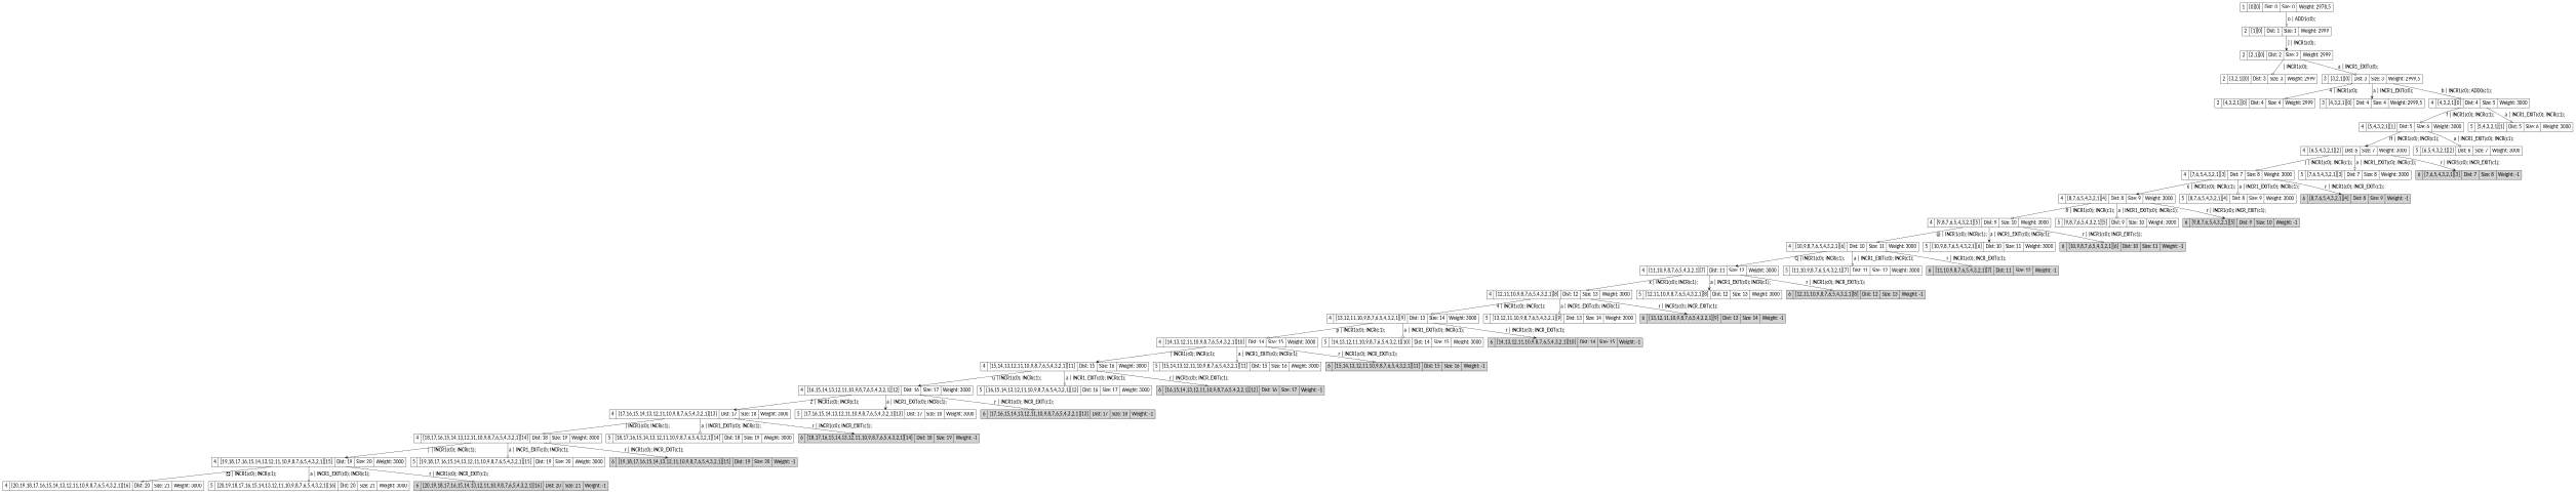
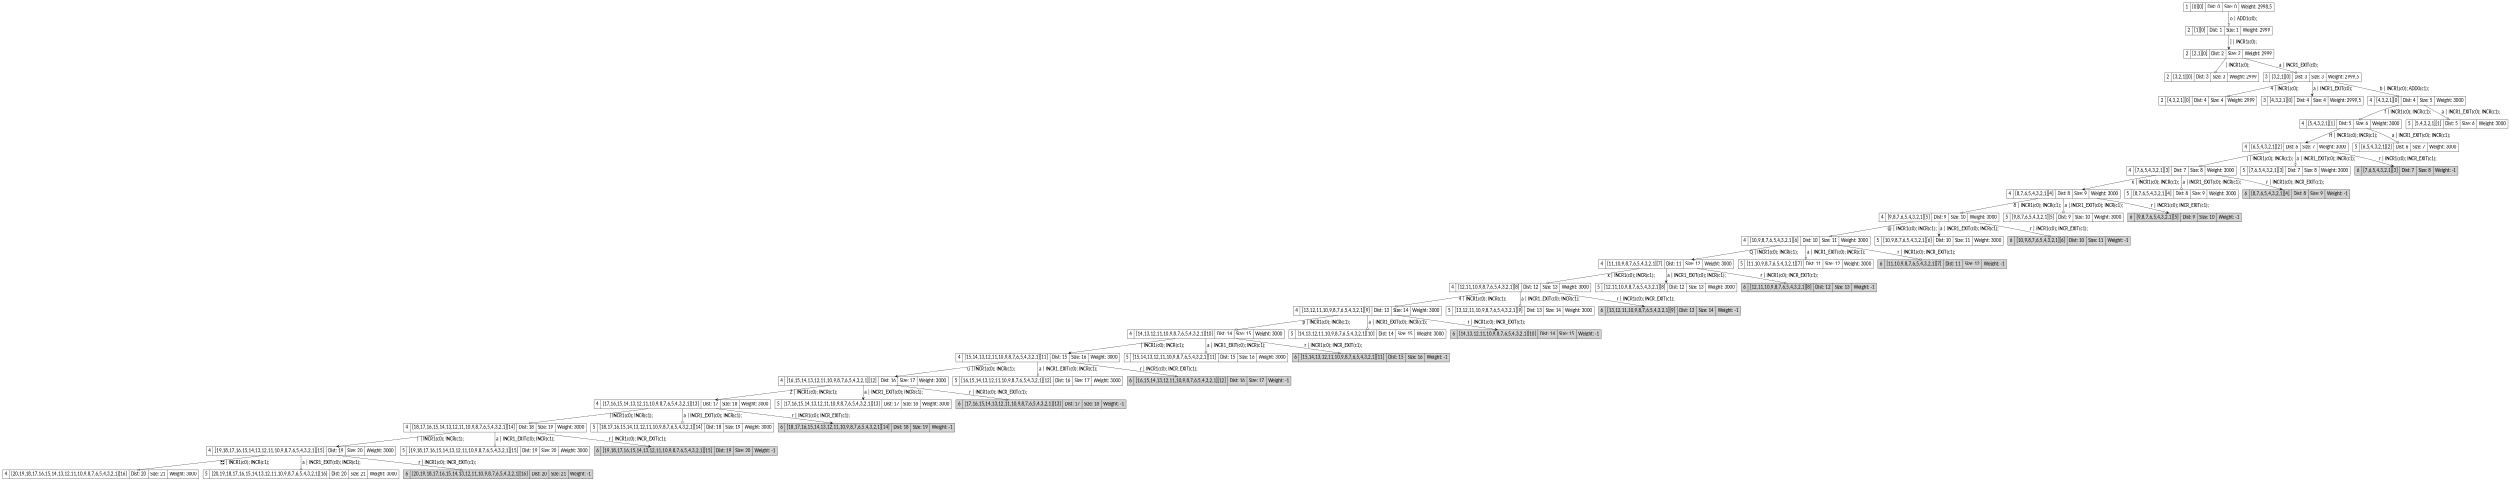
  digraph {
    node [fontname=Calibri fontsize=20 shape=record]
    edge [fontname=Calibri fontsize=20 arrowhead=odot]
-   n1 [label="1 | [0][0] | Dist: 0 | Size: 0 | Weight: 2978,5"]
+   n1 [label="1 | [0][0] | Dist: 0 | Size: 0 | Weight: 2998,5"]
    n2 [label="2 | [1][0] | Dist: 1 | Size: 1 | Weight: 2999"]
    n3 [label="2 | [2,1][0] | Dist: 2 | Size: 2 | Weight: 2999"]
    n4 [label="2 | [3,2,1][0] | Dist: 3 | Size: 3 | Weight: 2999"]
    n5 [label="3 | [3,2,1][0] | Dist: 3 | Size: 3 | Weight: 2999,5"]
    n6 [label="2 | [4,3,2,1][0] | Dist: 4 | Size: 4 | Weight: 2999"]
    n7 [label="3 | [4,3,2,1][0] | Dist: 4 | Size: 4 | Weight: 2999,5"]
    n8 [label="4 | [4,3,2,1][0] | Dist: 4 | Size: 5 | Weight: 3000"]
    n9 [label="4 | [5,4,3,2,1][1] | Dist: 5 | Size: 6 | Weight: 3000"]
    n10 [label="5 | [5,4,3,2,1][1] | Dist: 5 | Size: 6 | Weight: 3000"]
    n11 [label="4 | [6,5,4,3,2,1][2] | Dist: 6 | Size: 7 | Weight: 3000"]
    n12 [label="5 | [6,5,4,3,2,1][2] | Dist: 6 | Size: 7 | Weight: 3000"]
    n13 [label="4 | [7,6,5,4,3,2,1][3] | Dist: 7 | Size: 8 | Weight: 3000"]
    n14 [label="5 | [7,6,5,4,3,2,1][3] | Dist: 7 | Size: 8 | Weight: 3000"]
    n15 [fillcolor=lightgrey label="6 | [7,6,5,4,3,2,1][3] | Dist: 7 | Size: 8 | Weight: -1" style=filled]
    n16 [label="4 | [8,7,6,5,4,3,2,1][4] | Dist: 8 | Size: 9 | Weight: 3000"]
    n17 [label="5 | [8,7,6,5,4,3,2,1][4] | Dist: 8 | Size: 9 | Weight: 3000"]
    n18 [fillcolor=lightgrey label="6 | [8,7,6,5,4,3,2,1][4] | Dist: 8 | Size: 9 | Weight: -1" style=filled]
    n19 [label="4 | [9,8,7,6,5,4,3,2,1][5] | Dist: 9 | Size: 10 | Weight: 3000"]
    n20 [label="5 | [9,8,7,6,5,4,3,2,1][5] | Dist: 9 | Size: 10 | Weight: 3000"]
    n21 [fillcolor=lightgrey label="6 | [9,8,7,6,5,4,3,2,1][5] | Dist: 9 | Size: 10 | Weight: -1" style=filled]
    n22 [label="4 | [10,9,8,7,6,5,4,3,2,1][6] | Dist: 10 | Size: 11 | Weight: 3000"]
    n23 [label="5 | [10,9,8,7,6,5,4,3,2,1][6] | Dist: 10 | Size: 11 | Weight: 3000"]
    n24 [fillcolor=lightgrey label="6 | [10,9,8,7,6,5,4,3,2,1][6] | Dist: 10 | Size: 11 | Weight: -1" style=filled]
    n25 [label="4 | [11,10,9,8,7,6,5,4,3,2,1][7] | Dist: 11 | Size: 12 | Weight: 3000"]
    n26 [label="5 | [11,10,9,8,7,6,5,4,3,2,1][7] | Dist: 11 | Size: 12 | Weight: 3000"]
    n27 [fillcolor=lightgrey label="6 | [11,10,9,8,7,6,5,4,3,2,1][7] | Dist: 11 | Size: 12 | Weight: -1" style=filled]
    n28 [label="4 | [12,11,10,9,8,7,6,5,4,3,2,1][8] | Dist: 12 | Size: 13 | Weight: 3000"]
    n29 [label="5 | [12,11,10,9,8,7,6,5,4,3,2,1][8] | Dist: 12 | Size: 13 | Weight: 3000"]
    n30 [fillcolor=lightgrey label="6 | [12,11,10,9,8,7,6,5,4,3,2,1][8] | Dist: 12 | Size: 13 | Weight: -1" style=filled]
    n31 [label="4 | [13,12,11,10,9,8,7,6,5,4,3,2,1][9] | Dist: 13 | Size: 14 | Weight: 3000"]
    n32 [label="5 | [13,12,11,10,9,8,7,6,5,4,3,2,1][9] | Dist: 13 | Size: 14 | Weight: 3000"]
    n33 [fillcolor=lightgrey label="6 | [13,12,11,10,9,8,7,6,5,4,3,2,1][9] | Dist: 13 | Size: 14 | Weight: -1" style=filled]
    n34 [label="4 | [14,13,12,11,10,9,8,7,6,5,4,3,2,1][10] | Dist: 14 | Size: 15 | Weight: 3000"]
    n35 [label="5 | [14,13,12,11,10,9,8,7,6,5,4,3,2,1][10] | Dist: 14 | Size: 15 | Weight: 3000"]
    n36 [fillcolor=lightgrey label="6 | [14,13,12,11,10,9,8,7,6,5,4,3,2,1][10] | Dist: 14 | Size: 15 | Weight: -1" style=filled]
    n37 [label="4 | [15,14,13,12,11,10,9,8,7,6,5,4,3,2,1][11] | Dist: 15 | Size: 16 | Weight: 3000"]
    n38 [label="5 | [15,14,13,12,11,10,9,8,7,6,5,4,3,2,1][11] | Dist: 15 | Size: 16 | Weight: 3000"]
    n39 [fillcolor=lightgrey label="6 | [15,14,13,12,11,10,9,8,7,6,5,4,3,2,1][11] | Dist: 15 | Size: 16 | Weight: -1" style=filled]
    n40 [label="4 | [16,15,14,13,12,11,10,9,8,7,6,5,4,3,2,1][12] | Dist: 16 | Size: 17 | Weight: 3000"]
    n41 [label="5 | [16,15,14,13,12,11,10,9,8,7,6,5,4,3,2,1][12] | Dist: 16 | Size: 17 | Weight: 3000"]
    n42 [fillcolor=lightgrey label="6 | [16,15,14,13,12,11,10,9,8,7,6,5,4,3,2,1][12] | Dist: 16 | Size: 17 | Weight: -1" style=filled]
    n43 [label="4 | [17,16,15,14,13,12,11,10,9,8,7,6,5,4,3,2,1][13] | Dist: 17 | Size: 18 | Weight: 3000"]
    n44 [label="5 | [17,16,15,14,13,12,11,10,9,8,7,6,5,4,3,2,1][13] | Dist: 17 | Size: 18 | Weight: 3000"]
    n45 [fillcolor=lightgrey label="6 | [17,16,15,14,13,12,11,10,9,8,7,6,5,4,3,2,1][13] | Dist: 17 | Size: 18 | Weight: -1" style=filled]
    n46 [label="4 | [18,17,16,15,14,13,12,11,10,9,8,7,6,5,4,3,2,1][14] | Dist: 18 | Size: 19 | Weight: 3000"]
    n47 [label="5 | [18,17,16,15,14,13,12,11,10,9,8,7,6,5,4,3,2,1][14] | Dist: 18 | Size: 19 | Weight: 3000"]
    n48 [fillcolor=lightgrey label="6 | [18,17,16,15,14,13,12,11,10,9,8,7,6,5,4,3,2,1][14] | Dist: 18 | Size: 19 | Weight: -1" style=filled]
    n49 [label="4 | [19,18,17,16,15,14,13,12,11,10,9,8,7,6,5,4,3,2,1][15] | Dist: 19 | Size: 20 | Weight: 3000"]
    n50 [label="5 | [19,18,17,16,15,14,13,12,11,10,9,8,7,6,5,4,3,2,1][15] | Dist: 19 | Size: 20 | Weight: 3000"]
    n51 [fillcolor=lightgrey label="6 | [19,18,17,16,15,14,13,12,11,10,9,8,7,6,5,4,3,2,1][15] | Dist: 19 | Size: 20 | Weight: -1" style=filled]
    n52 [label="4 | [20,19,18,17,16,15,14,13,12,11,10,9,8,7,6,5,4,3,2,1][16] | Dist: 20 | Size: 21 | Weight: 3000"]
    n53 [label="5 | [20,19,18,17,16,15,14,13,12,11,10,9,8,7,6,5,4,3,2,1][16] | Dist: 20 | Size: 21 | Weight: 3000"]
    n54 [fillcolor=lightgrey label="6 | [20,19,18,17,16,15,14,13,12,11,10,9,8,7,6,5,4,3,2,1][16] | Dist: 20 | Size: 21 | Weight: -1" style=filled]
    n1 -> n2 [label=" o | ADD1(c0); " arrowhead=onormal]
    n2 -> n3 [label=" ] | INCR1(c0); " arrowhead=vee]
    n3 -> n4 [label="   | INCR1(c0); "]
    n3 -> n5 [label=" a | INCR1_EXIT(c0); "]
    n5 -> n6 [label=" 4 | INCR1(c0); " arrowhead=onormal]
    n5 -> n7 [label=" a | INCR1_EXIT(c0); " arrowhead=vee]
    n5 -> n8 [label=" b | INCR1(c0); ADD0(c1); "]
    n8 -> n9 [label=" f | INCR1(c0); INCR(c1); "]
    n8 -> n10 [label=" a | INCR1_EXIT(c0); INCR(c1); " arrowhead=onormal]
    n9 -> n11 [label=" H | INCR1(c0); INCR(c1); " arrowhead=vee]
    n9 -> n12 [label=" a | INCR1_EXIT(c0); INCR(c1); "]
    n11 -> n13 [label=" ) | INCR1(c0); INCR(c1); "]
    n11 -> n14 [label=" a | INCR1_EXIT(c0); INCR(c1); " arrowhead=onormal]
    n11 -> n15 [label=" r | INCR1(c0); INCR_EXIT(c1); " arrowhead=vee]
    n13 -> n16 [label=" x | INCR1(c0); INCR(c1); " arrowhead=vee]
    n13 -> n17 [label=" a | INCR1_EXIT(c0); INCR(c1); "]
    n13 -> n18 [label=" r | INCR1(c0); INCR_EXIT(c1); " arrowhead=vee]
    n16 -> n19 [label=" 8 | INCR1(c0); INCR(c1); " arrowhead=onormal]
    n16 -> n20 [label=" a | INCR1_EXIT(c0); INCR(c1); "]
    n16 -> n21 [label=" r | INCR1(c0); INCR_EXIT(c1); " arrowhead=vee]
    n19 -> n22 [label=" @ | INCR1(c0); INCR(c1); " arrowhead=onormal]
    n19 -> n23 [label=" a | INCR1_EXIT(c0); INCR(c1); " arrowhead=vee]
    n19 -> n24 [label=" r | INCR1(c0); INCR_EXIT(c1); "]
    n22 -> n25 [label=" Q | INCR1(c0); INCR(c1); " arrowhead=vee]
    n22 -> n26 [label=" a | INCR1_EXIT(c0); INCR(c1); " arrowhead=onormal]
    n22 -> n27 [label=" r | INCR1(c0); INCR_EXIT(c1); "]
    n25 -> n28 [label=" x | INCR1(c0); INCR(c1); "]
    n25 -> n29 [label=" a | INCR1_EXIT(c0); INCR(c1); " arrowhead=vee]
    n25 -> n30 [label=" r | INCR1(c0); INCR_EXIT(c1); "]
    n28 -> n31 [label=" 4 | INCR1(c0); INCR(c1); "]
    n28 -> n32 [label=" a | INCR1_EXIT(c0); INCR(c1); "]
    n28 -> n33 [label=" r | INCR1(c0); INCR_EXIT(c1); " arrowhead=vee]
    n31 -> n34 [label=" p | INCR1(c0); INCR(c1); "]
    n31 -> n35 [label=" a | INCR1_EXIT(c0); INCR(c1); "]
    n31 -> n36 [label=" r | INCR1(c0); INCR_EXIT(c1); " arrowhead=vee]
    n34 -> n37 [label="   | INCR1(c0); INCR(c1); " arrowhead=vee]
    n34 -> n38 [label=" a | INCR1_EXIT(c0); INCR(c1); "]
    n34 -> n39 [label=" r | INCR1(c0); INCR_EXIT(c1); " arrowhead=onormal]
    n37 -> n40 [label=" u | INCR1(c0); INCR(c1); " arrowhead=vee]
    n37 -> n41 [label=" a | INCR1_EXIT(c0); INCR(c1); " arrowhead=onormal]
    n37 -> n42 [label=" r | INCR1(c0); INCR_EXIT(c1); " arrowhead=onormal]
    n40 -> n43 [label=" Z | INCR1(c0); INCR(c1); " arrowhead=vee]
    n40 -> n44 [label=" a | INCR1_EXIT(c0); INCR(c1); " arrowhead=vee]
    n40 -> n45 [label=" r | INCR1(c0); INCR_EXIT(c1); " arrowhead=onormal]
    n43 -> n46 [label="   | INCR1(c0); INCR(c1); "]
    n43 -> n47 [label=" a | INCR1_EXIT(c0); INCR(c1); "]
    n43 -> n48 [label=" r | INCR1(c0); INCR_EXIT(c1); " arrowhead=vee]
    n46 -> n49 [label=" | | INCR1(c0); INCR(c1); " arrowhead=vee]
    n46 -> n50 [label=" a | INCR1_EXIT(c0); INCR(c1); "]
    n46 -> n51 [label=" r | INCR1(c0); INCR_EXIT(c1); " arrowhead=vee]
    n49 -> n52 [label="  | INCR1(c0); INCR(c1); " arrowhead=onormal]
    n49 -> n53 [label=" a | INCR1_EXIT(c0); INCR(c1); "]
    n49 -> n54 [label=" r | INCR1(c0); INCR_EXIT(c1); "]
  }
